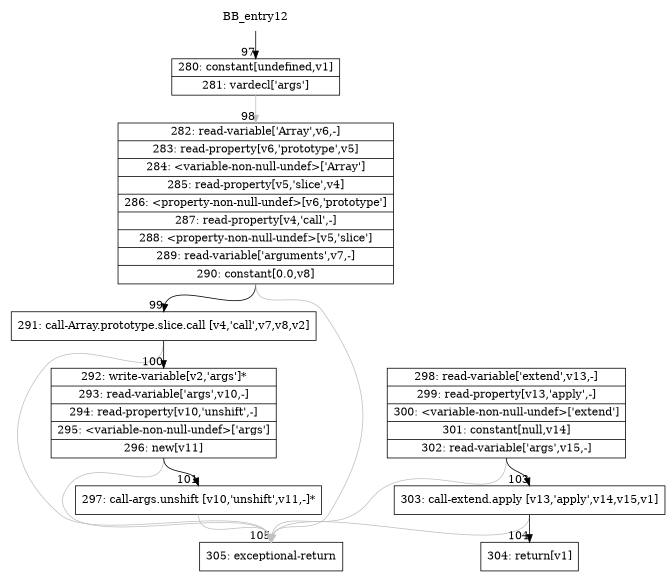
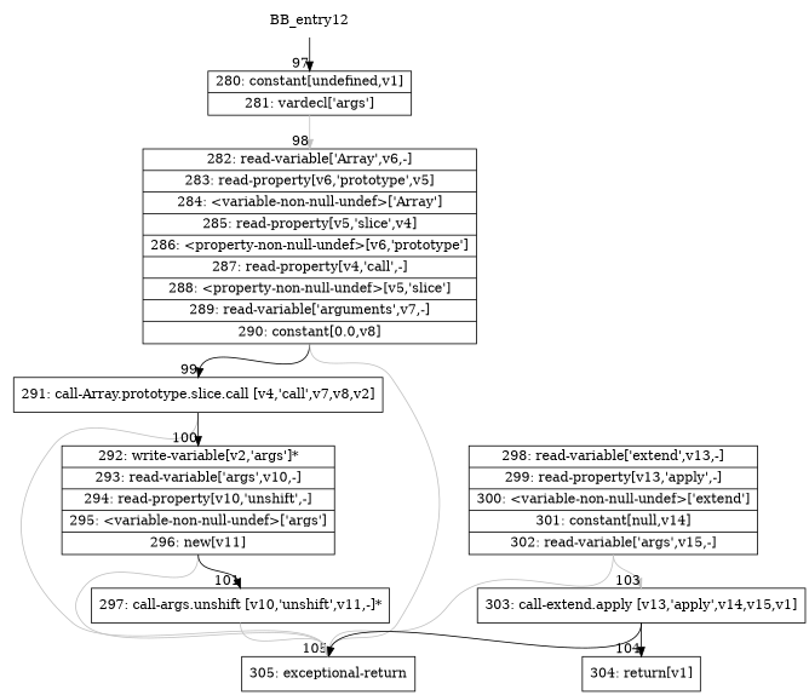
  digraph {
    rankdir=TD
    node [shape=record]
    edge [headport=n tailport=s color=gray]
    BB_entry12 [shape=none]
    n2 [label="{280: constant[undefined,v1]|281: vardecl['args']}"]
    n3 [label="{282: read-variable['Array',v6,-]|283: read-property[v6,'prototype',v5]|284: \<variable-non-null-undef\>['Array']|285: read-property[v5,'slice',v4]|286: \<property-non-null-undef\>[v6,'prototype']|287: read-property[v4,'call',-]|288: \<property-non-null-undef\>[v5,'slice']|289: read-variable['arguments',v7,-]|290: constant[0.0,v8]}"]
    n4 [label="{291: call-Array.prototype.slice.call [v4,'call',v7,v8,v2]}"]
    n5 [label="{305: exceptional-return}"]
    n6 [label="{292: write-variable[v2,'args']*|293: read-variable['args',v10,-]|294: read-property[v10,'unshift',-]|295: \<variable-non-null-undef\>['args']|296: new[v11]}"]
    n7 [label="{297: call-args.unshift [v10,'unshift',v11,-]*}"]
    n8 [label="{298: read-variable['extend',v13,-]|299: read-property[v13,'apply',-]|300: \<variable-non-null-undef\>['extend']|301: constant[null,v14]|302: read-variable['args',v15,-]}"]
    n9 [label="{303: call-extend.apply [v13,'apply',v14,v15,v1]}"]
    n10 [label="{304: return[v1]}"]
    BB_entry12 -> n2 [headlabel="    97" color=""]
    n2 -> n3 [headlabel="      98"]
    n3 -> n4 [headlabel="      99" color=""]
    n3 -> n5 [headlabel="      105"]
    n4 -> n5
    n4 -> n6 [headlabel="      100" color=""]
    n6 -> n5
    n6 -> n7 [headlabel="      101" color=""]
    n7 -> n5
    n8 -> n5
-   n8 -> n9 [headlabel="      103" color=""]
-   n9 -> n5
+   n8 -> n9 [headlabel="      103"]
+   n9 -> n5 [color=black]
    n9 -> n10 [headlabel="      104" color=""]
  }
